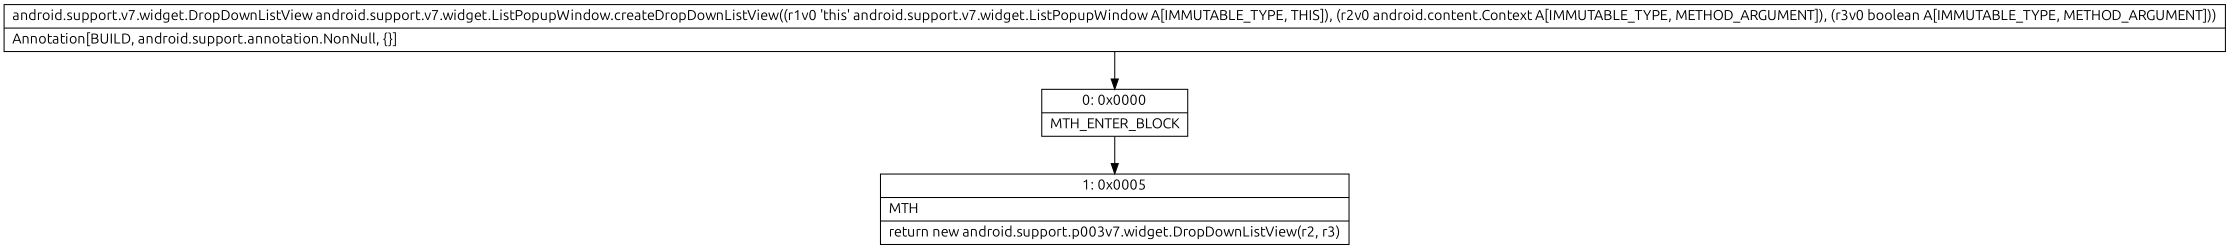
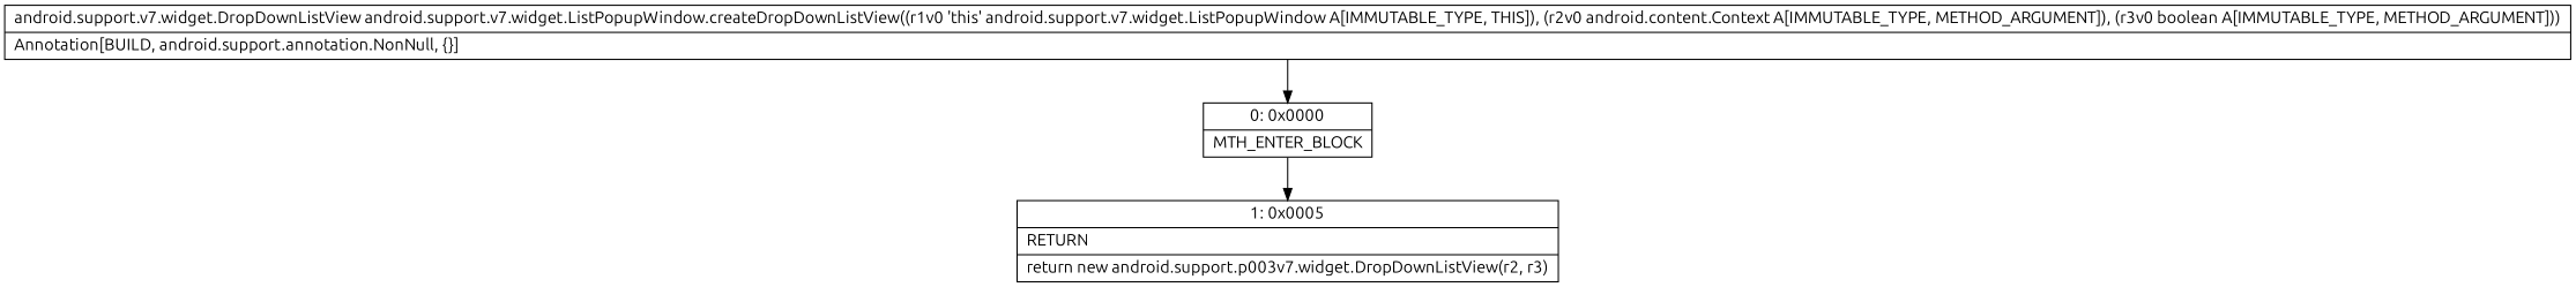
  digraph {
    fontname=Ubuntu
    node [shape=record fontname=Ubuntu]
    edge [fontname=Ubuntu]
    n1 [label="{0\:\ 0x0000|MTH_ENTER_BLOCK\l}"]
-   n2 [label="{1\:\ 0x0005|MTH\l|return new android.support.p003v7.widget.DropDownListView(r2, r3)\l}"]
+   n2 [label="{1\:\ 0x0005|RETURN\l|return new android.support.p003v7.widget.DropDownListView(r2, r3)\l}"]
    n3 [label="{android.support.v7.widget.DropDownListView android.support.v7.widget.ListPopupWindow.createDropDownListView((r1v0 'this' android.support.v7.widget.ListPopupWindow A[IMMUTABLE_TYPE, THIS]), (r2v0 android.content.Context A[IMMUTABLE_TYPE, METHOD_ARGUMENT]), (r3v0 boolean A[IMMUTABLE_TYPE, METHOD_ARGUMENT]))  | Annotation[BUILD, android.support.annotation.NonNull, \{\}]\l}"]
    n1 -> n2
    n3 -> n1
  }
